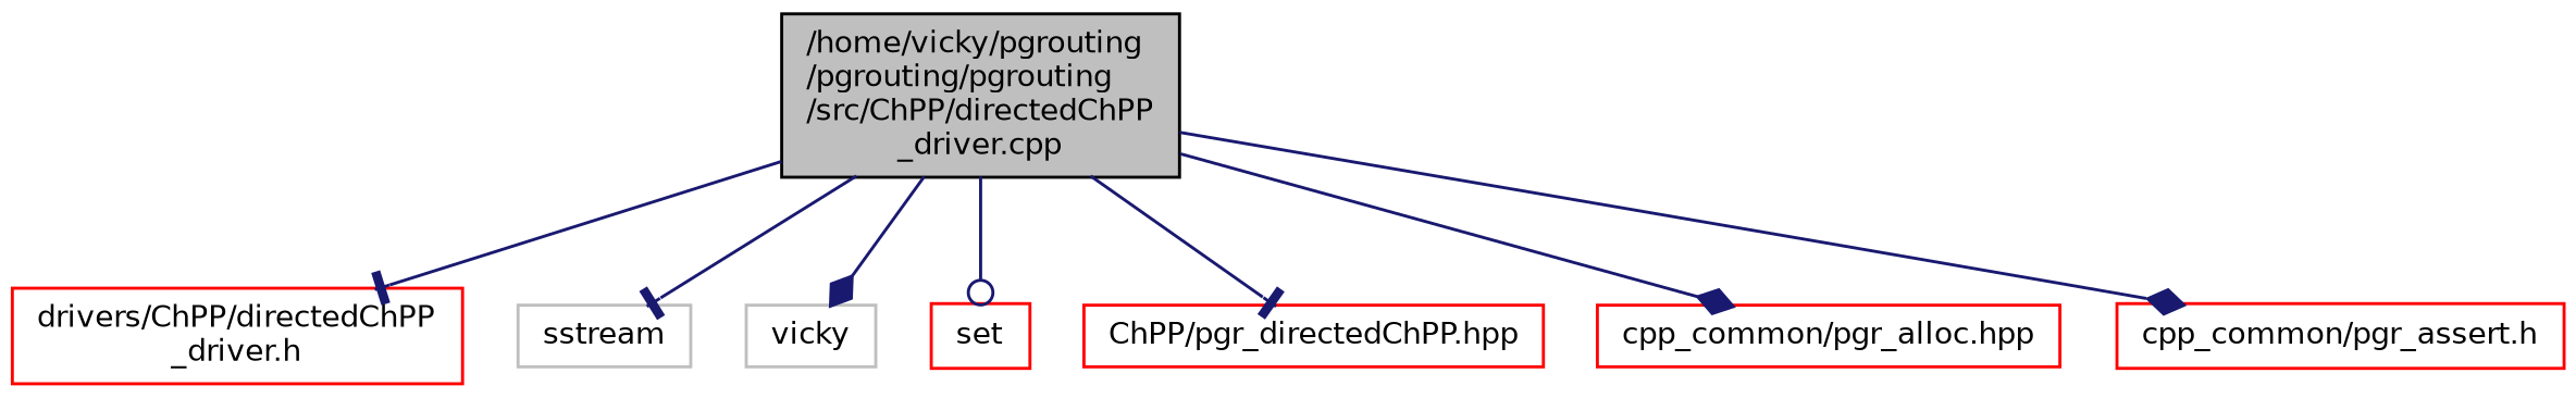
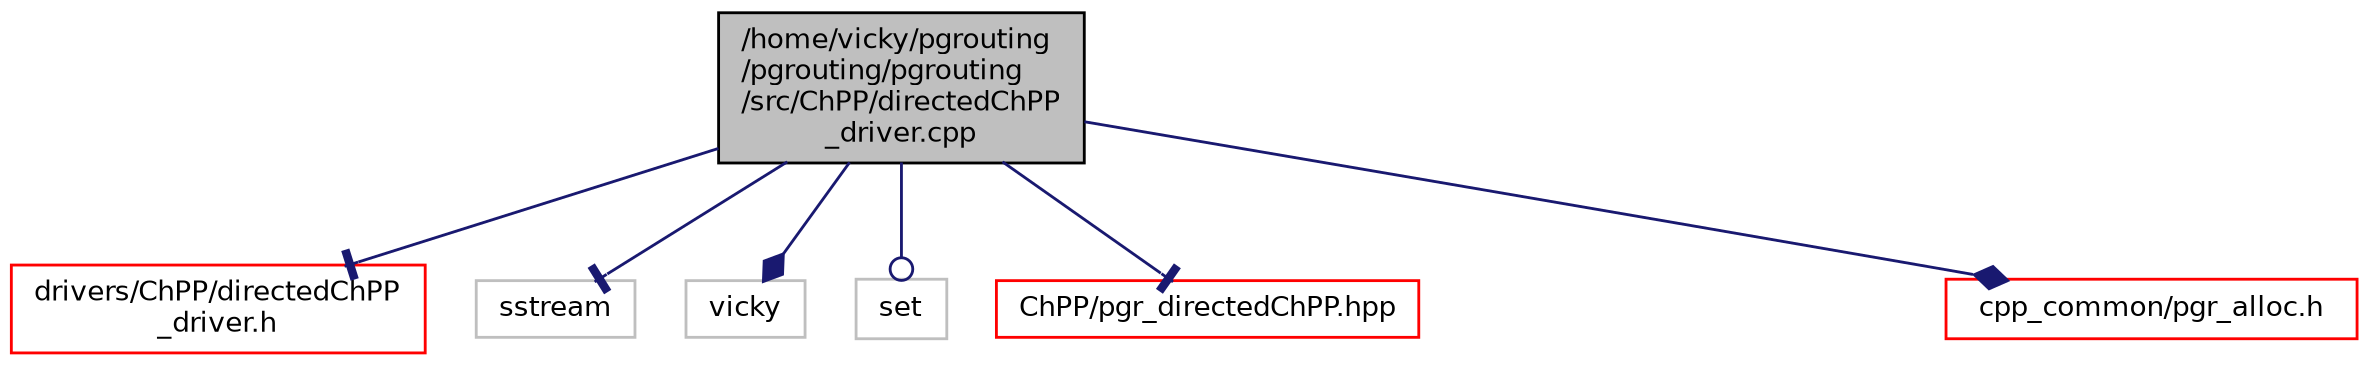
  digraph {
    node [color=red fillcolor=white fontname=Helvetica fontsize=10 shape=record style=filled]
    edge [arrowhead=tee color=midnightblue fontname=Helvetica fontsize=10 labelfontname=Helvetica labelfontsize=10 style=solid]
    n1 [color=black fillcolor=grey75 fontcolor=black height=0.2 label="/home/vicky/pgrouting\l/pgrouting/pgrouting\l/src/ChPP/directedChPP\l_driver.cpp" width=0.4]
    n2 [height=0.2 label="drivers/ChPP/directedChPP\l_driver.h" width=0.4]
    n3 [color=grey75 height=0.2 label=sstream width=0.4]
    n4 [color=grey75 height=0.2 label=vicky width=0.4]
-   n5 [height=0.2 label=set width=0.4]
+   n5 [color=grey75 height=0.2 label=set width=0.4]
    n6 [height=0.2 label="ChPP/pgr_directedChPP.hpp" width=0.4]
-   n7 [height=0.2 label="cpp_common/pgr_alloc.hpp" width=0.4]
-   n8 [height=0.2 label="cpp_common/pgr_assert.h" width=0.4]
+   n8 [height=0.2 label="cpp_common/pgr_alloc.h" width=0.4]
    n1 -> n2
    n1 -> n3
    n1 -> n4 [arrowhead=diamond]
    n1 -> n5 [arrowhead=odot]
    n1 -> n6
-   n1 -> n7 [arrowhead=diamond]
    n1 -> n8 [arrowhead=diamond]
  }
